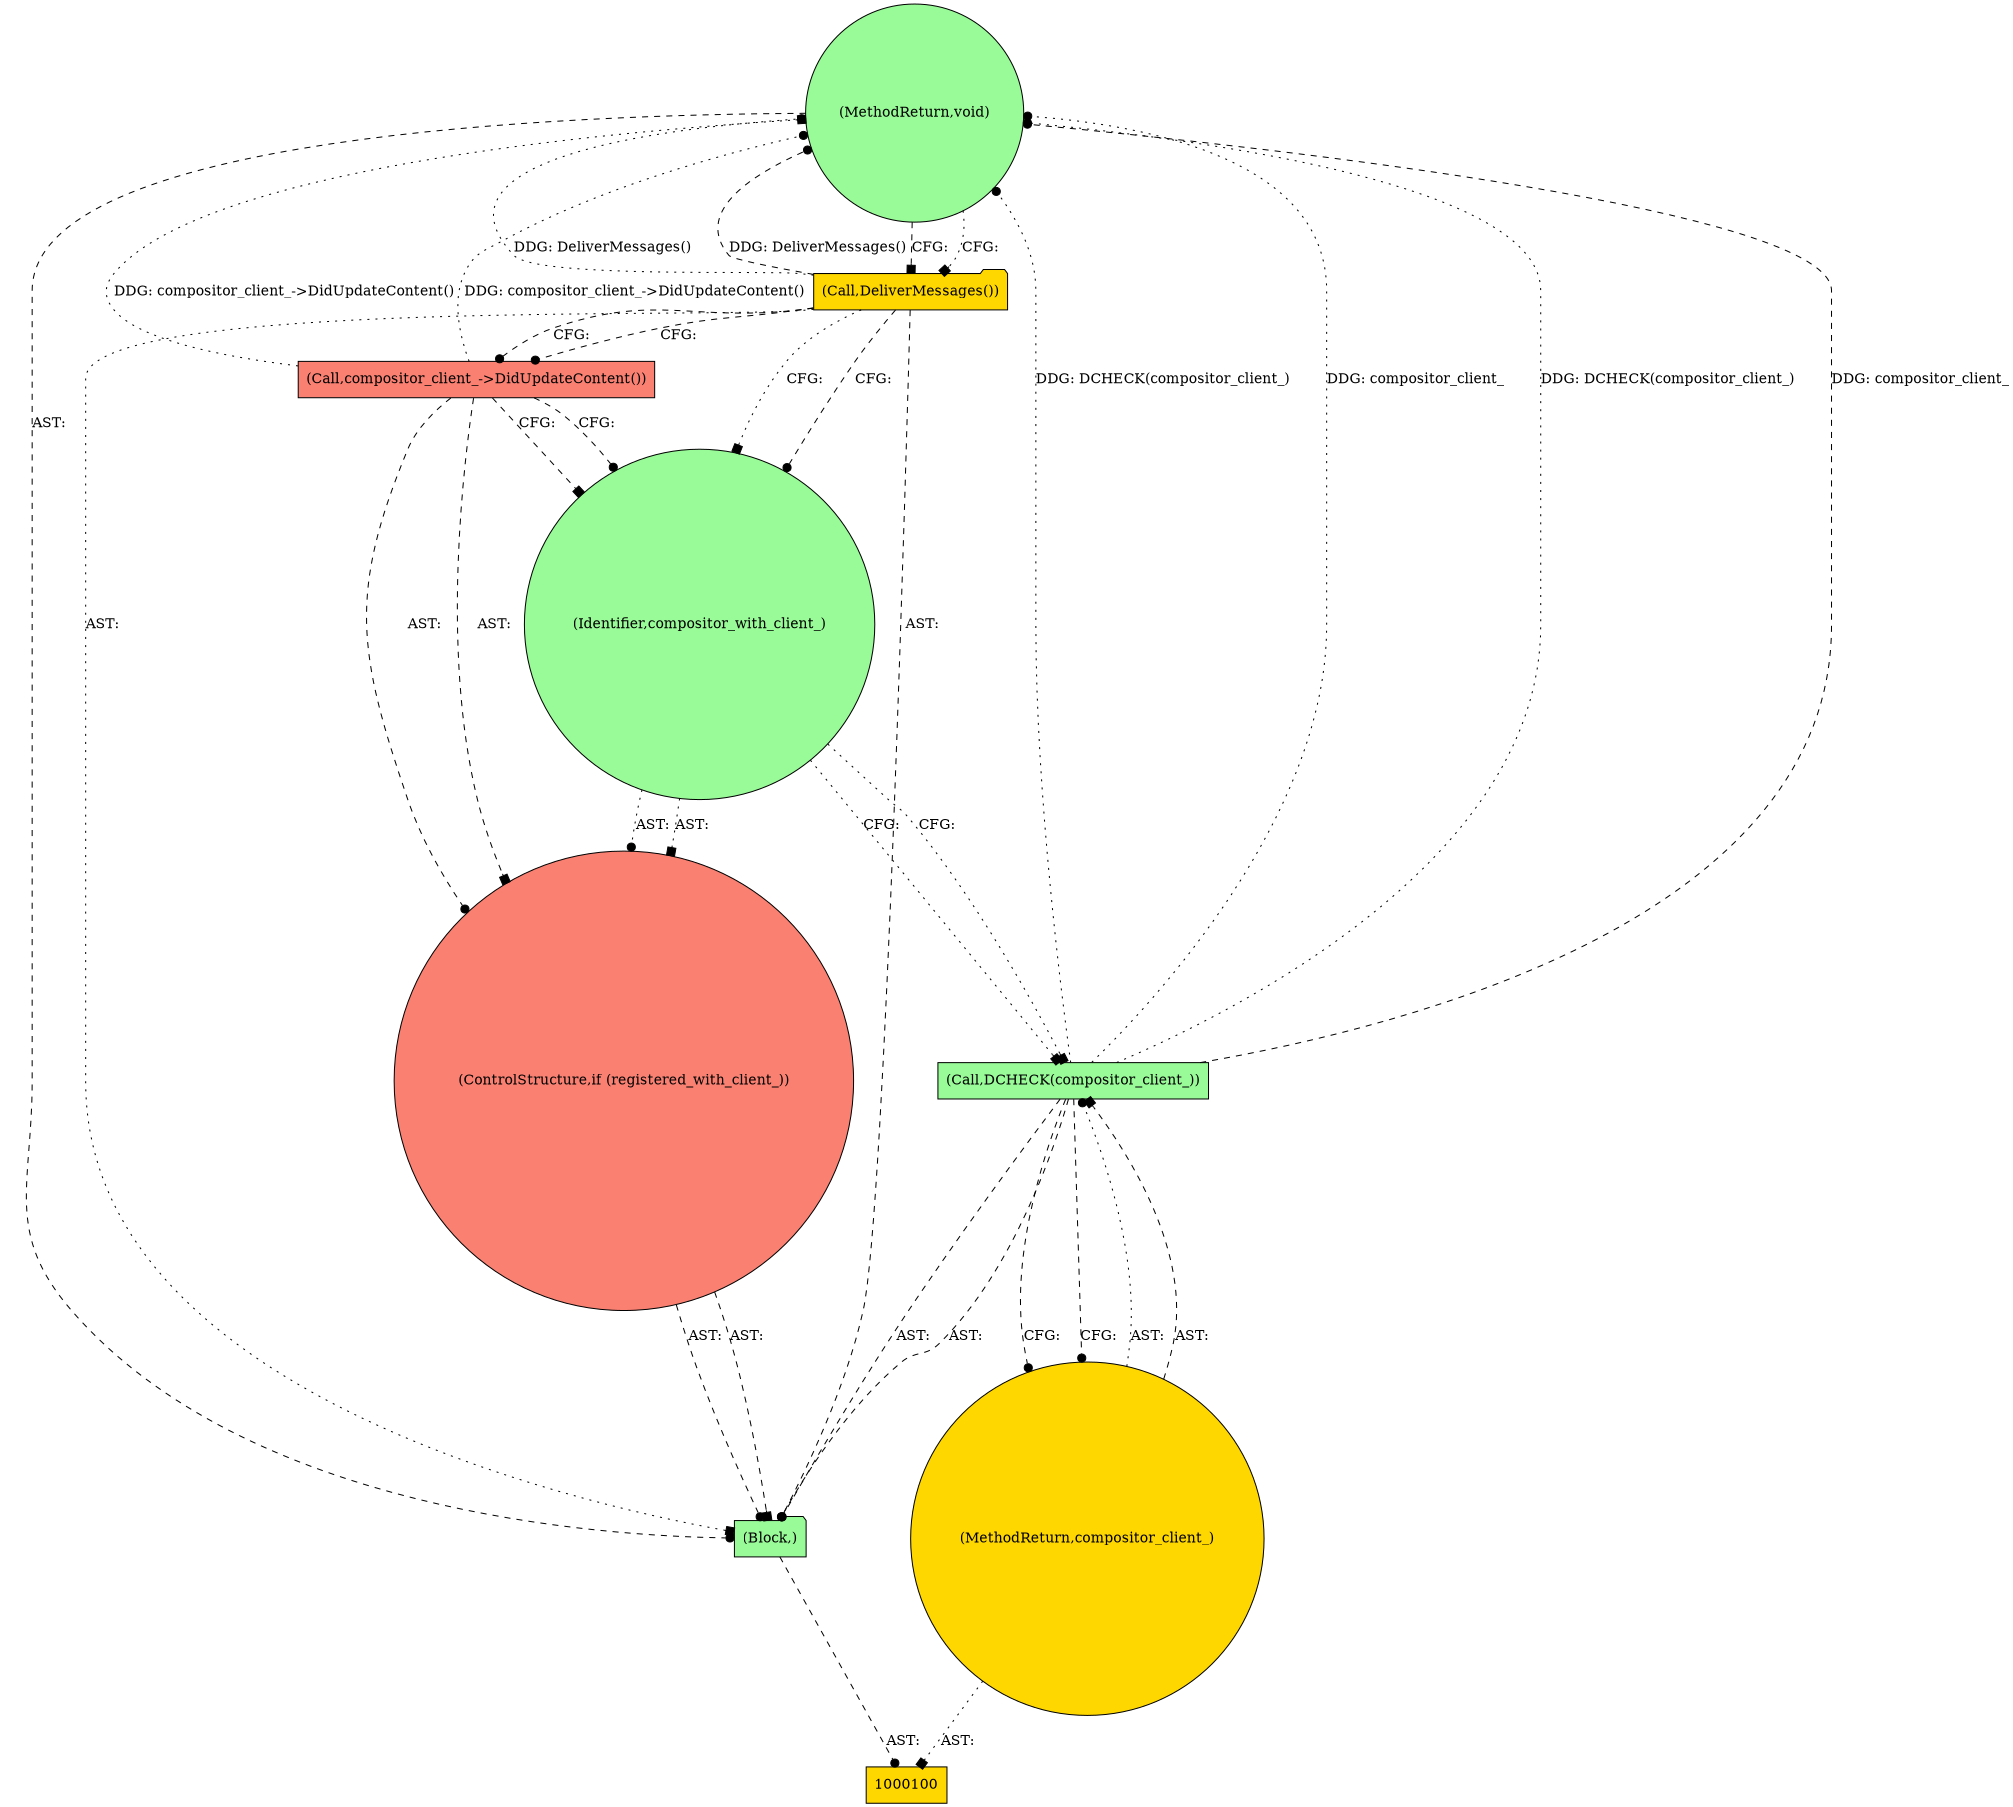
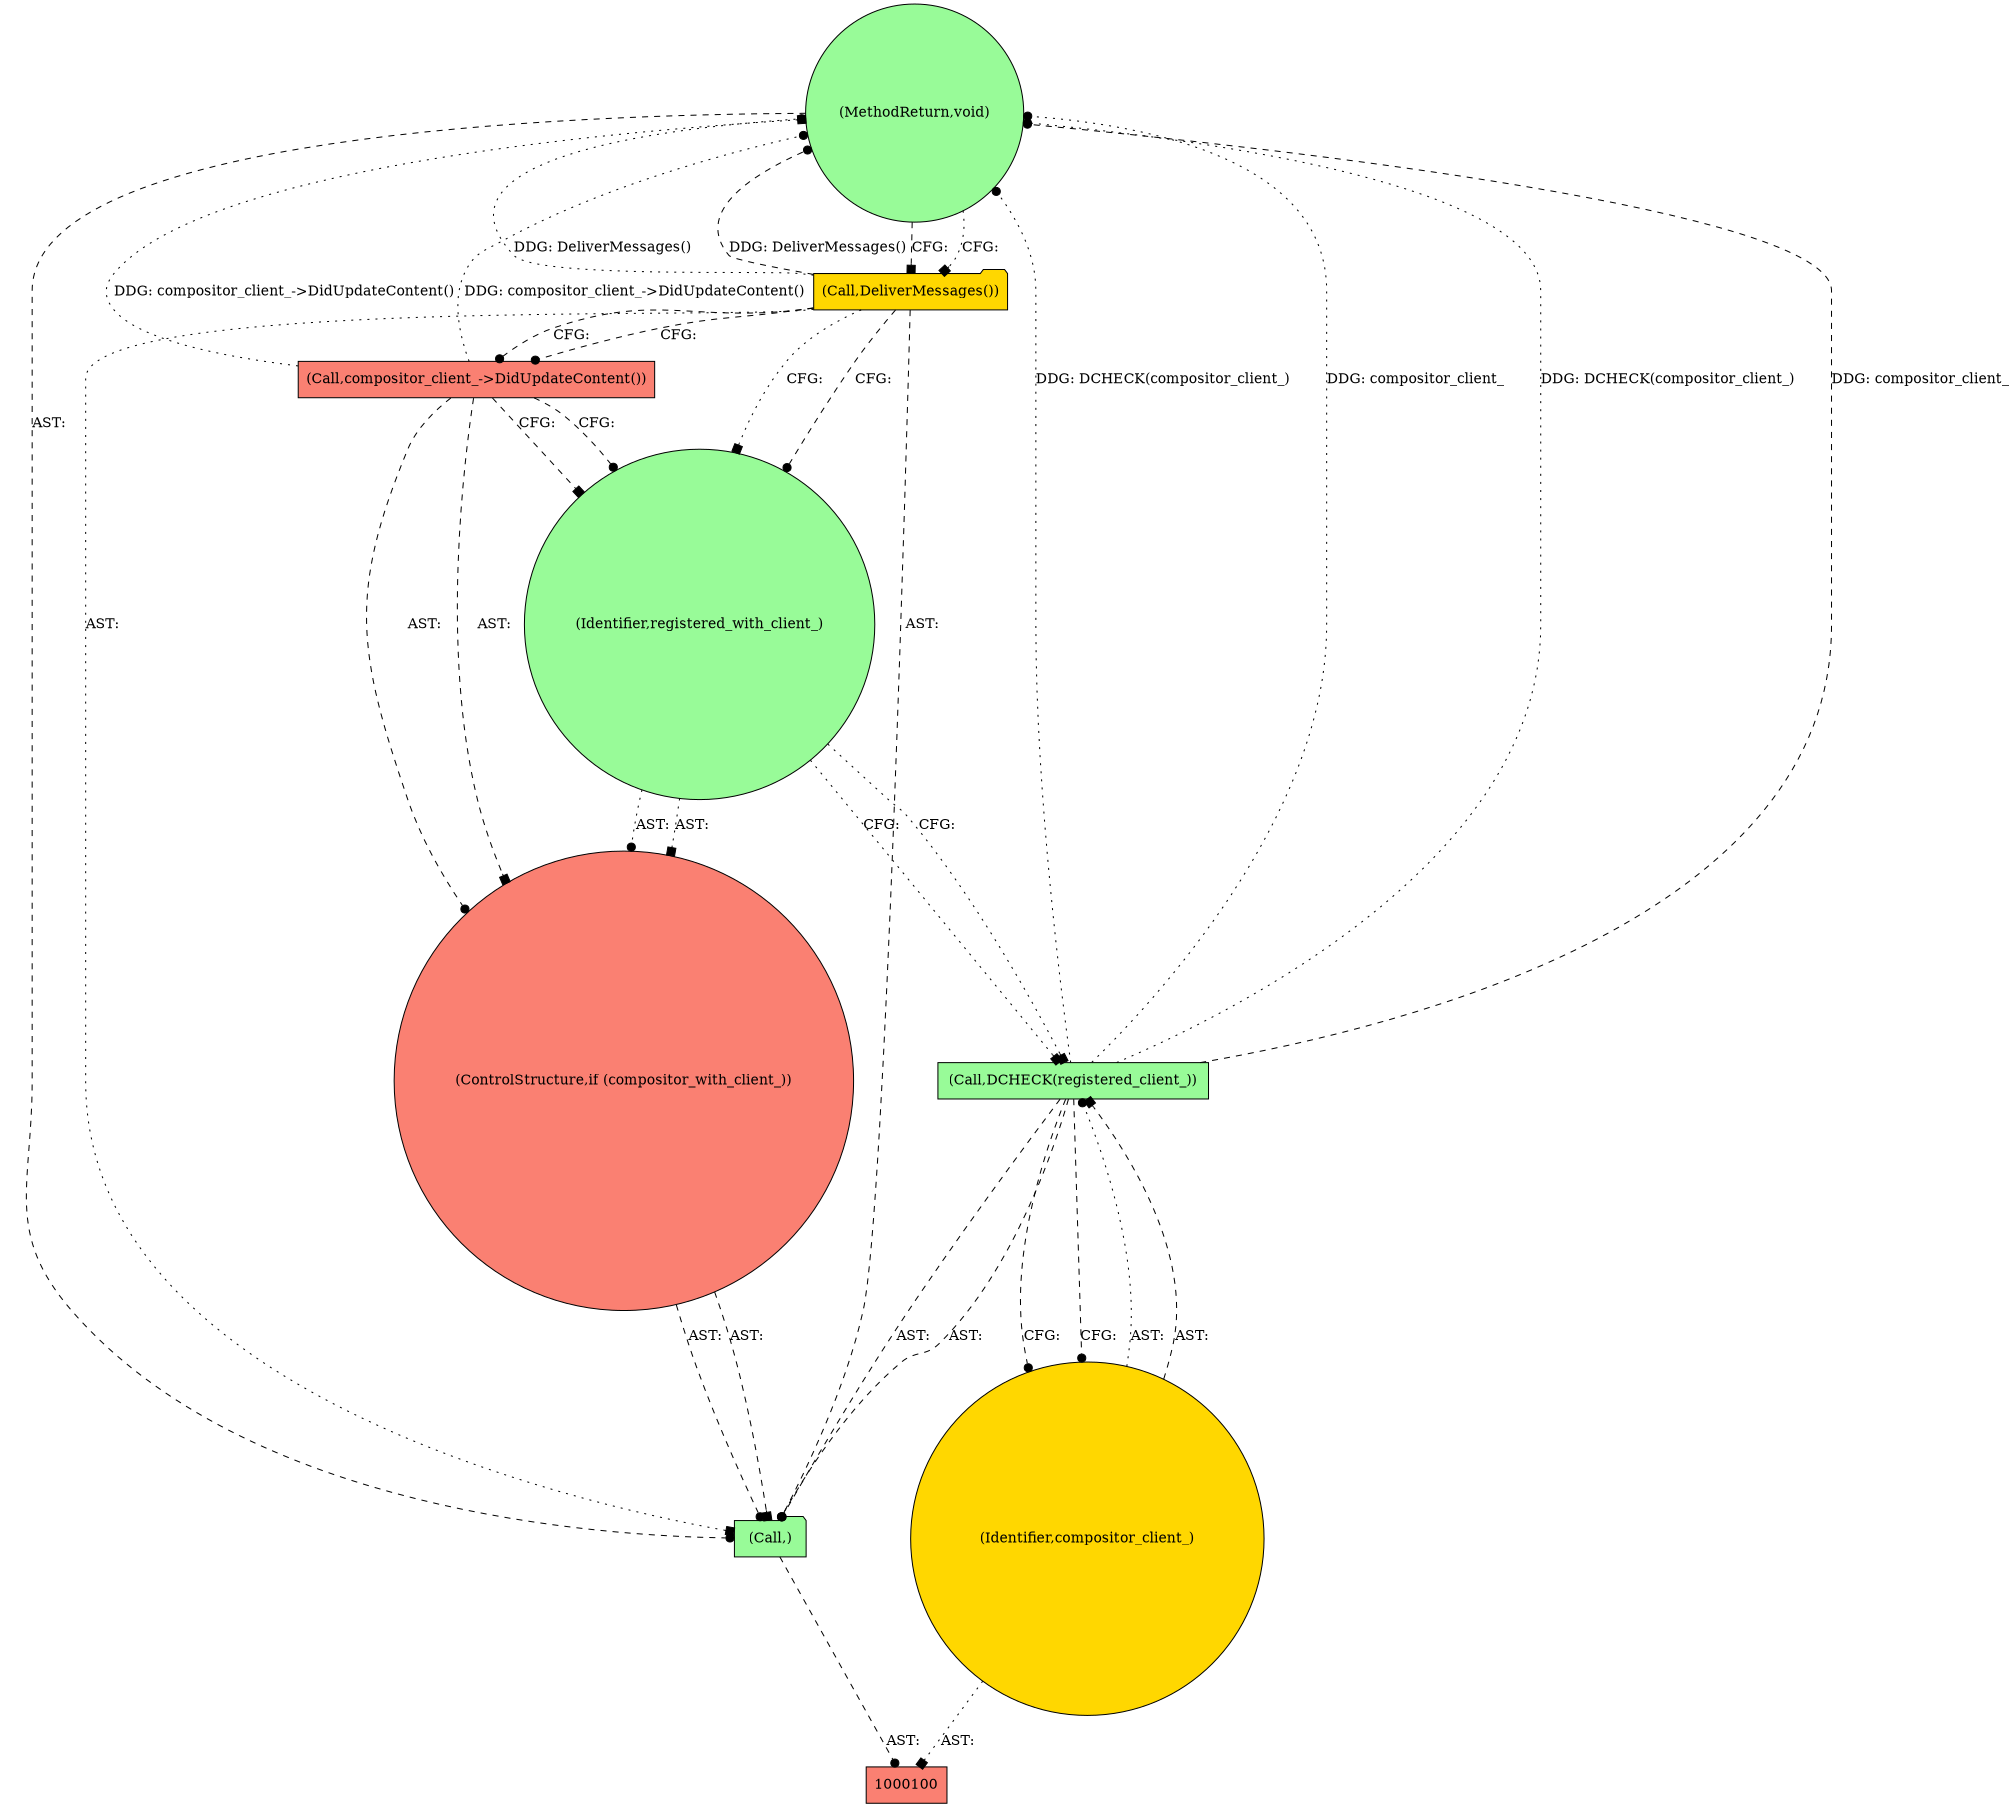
  digraph {
    node [fillcolor=palegreen shape=circle style=filled]
    edge [arrowhead=dot style=dashed]
    n1 [label="(MethodReturn,void)"]
    n2 [fillcolor=gold label="(Call,DeliverMessages())" shape=folder]
-   n3 [label="(Block,)" shape=folder]
-   n4 [label="(Identifier,compositor_with_client_)"]
+   n3 [label="(Call,)" shape=folder]
+   n4 [label="(Identifier,registered_with_client_)"]
    n5 [fillcolor=salmon label="(Call,compositor_client_->DidUpdateContent())" shape=box]
-   1000100 [fillcolor=gold shape=box]
-   n7 [fillcolor=gold label="(MethodReturn,compositor_client_)"]
-   n8 [label="(Call,DCHECK(compositor_client_))" shape=box]
-   n9 [fillcolor=salmon label="(ControlStructure,if (registered_with_client_))"]
+   1000100 [fillcolor=salmon shape=box]
+   n7 [fillcolor=gold label="(Identifier,compositor_client_)"]
+   n8 [label="(Call,DCHECK(registered_client_))" shape=box]
+   n9 [fillcolor=salmon label="(ControlStructure,if (compositor_with_client_))"]
    n1 -> n2 [arrowhead=box label="CFG: "]
    n1 -> n2 [arrowhead=box label="CFG: " style=dotted]
    n1 -> n3 [label="AST: "]
    n2 -> n1 [label="DDG: DeliverMessages()" style=dotted]
    n2 -> n1 [label="DDG: DeliverMessages()"]
    n2 -> n3 [arrowhead=box label="AST: " style=dotted]
    n2 -> n3 [label="AST: "]
    n2 -> n4 [label="CFG: "]
    n2 -> n4 [arrowhead=box label="CFG: " style=dotted]
    n2 -> n5 [label="CFG: "]
    n2 -> n5 [label="CFG: "]
    n3 -> 1000100 [label="AST: "]
    n4 -> n8 [arrowhead=box label="CFG: " style=dotted]
    n4 -> n8 [arrowhead=box label="CFG: " style=dotted]
    n4 -> n9 [label="AST: " style=dotted]
    n4 -> n9 [arrowhead=box label="AST: " style=dotted]
    n5 -> n1 [label="DDG: compositor_client_->DidUpdateContent()" style=dotted]
    n5 -> n1 [arrowhead=box label="DDG: compositor_client_->DidUpdateContent()" style=dotted]
    n5 -> n4 [arrowhead=box label="CFG: "]
    n5 -> n4 [label="CFG: "]
    n5 -> n9 [label="AST: "]
    n5 -> n9 [arrowhead=box label="AST: "]
    n7 -> 1000100 [arrowhead=box label="AST: " style=dotted]
    n7 -> n8 [label="AST: " style=dotted]
    n7 -> n8 [arrowhead=box label="AST: "]
    n8 -> n1 [label="DDG: DCHECK(compositor_client_)" style=dotted]
    n8 -> n1 [label="DDG: compositor_client_" style=dotted]
    n8 -> n1 [label="DDG: DCHECK(compositor_client_)" style=dotted]
    n8 -> n1 [label="DDG: compositor_client_"]
    n8 -> n3 [label="AST: "]
    n8 -> n3 [label="AST: "]
    n8 -> n7 [label="CFG: "]
    n8 -> n7 [label="CFG: "]
    n9 -> n3 [label="AST: "]
    n9 -> n3 [arrowhead=box label="AST: "]
  }
